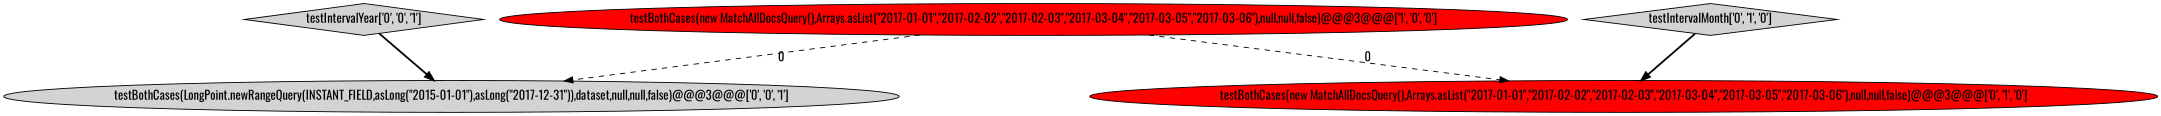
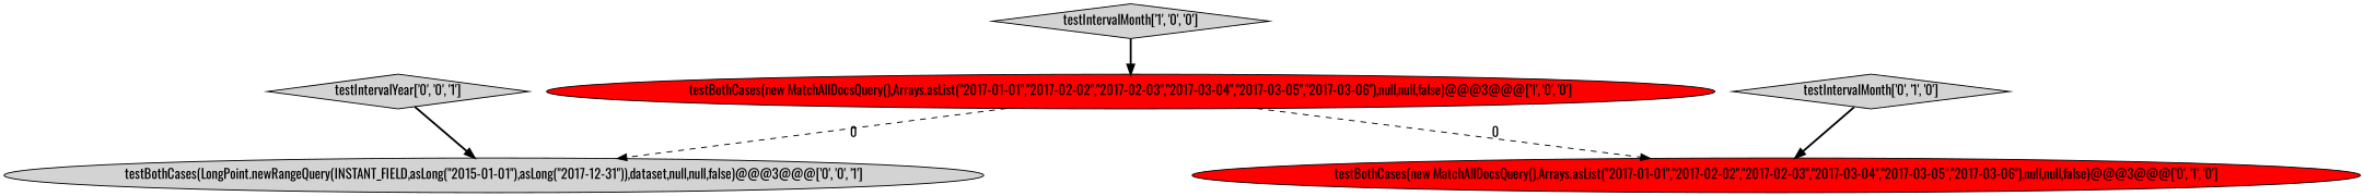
  digraph {
    fontname=Oswald
    node [fillcolor=lightgray shape=diamond style=filled fontname=Oswald]
    edge [style=bold fontname=Oswald]
    n1 [label="testIntervalYear['0', '0', '1']"]
    n2 [label="testBothCases(LongPoint.newRangeQuery(INSTANT_FIELD,asLong(\"2015-01-01\"),asLong(\"2017-12-31\")),dataset,null,null,false)@@@3@@@['0', '0', '1']" shape=ellipse]
    n3 [fillcolor=red label="testBothCases(new MatchAllDocsQuery(),Arrays.asList(\"2017-01-01\",\"2017-02-02\",\"2017-02-03\",\"2017-03-04\",\"2017-03-05\",\"2017-03-06\"),null,null,false)@@@3@@@['1', '0', '0']" shape=ellipse]
    n4 [fillcolor=red label="testBothCases(new MatchAllDocsQuery(),Arrays.asList(\"2017-01-01\",\"2017-02-02\",\"2017-02-03\",\"2017-03-04\",\"2017-03-05\",\"2017-03-06\"),null,null,false)@@@3@@@['0', '1', '0']" shape=ellipse]
    n5 [label="testIntervalMonth['0', '1', '0']"]
+   n6 [label="testIntervalMonth['1', '0', '0']"]
    n1 -> n2
    n3 -> n2 [label=0 style=dashed]
    n3 -> n4 [label=0 style=dashed]
    n5 -> n4
+   n6 -> n3
  }
